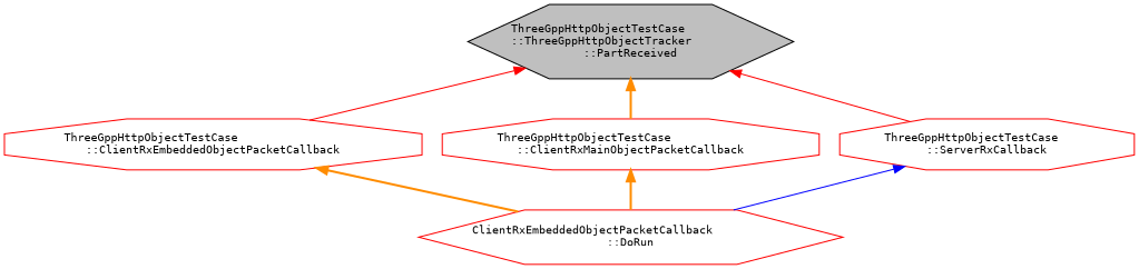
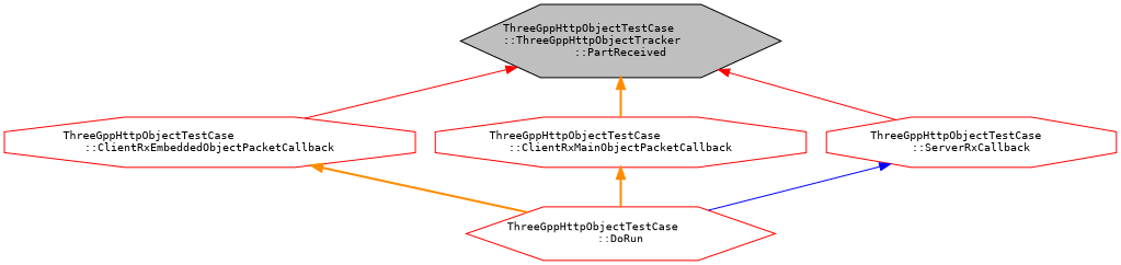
  digraph {
    rankdir=TB
    fontname="DejaVu Sans Mono"
    node [color=red fillcolor=white fontname="DejaVu Sans Mono" fontsize=10 shape=octagon style=filled]
    edge [color=darkorange dir=back fontname="DejaVu Sans Mono" fontsize=10 labelfontname=Helvetica labelfontsize=10 style=solid]
    n1 [color=black fillcolor=grey75 fontcolor=black height=0.2 label="ThreeGppHttpObjectTestCase\l::ThreeGppHttpObjectTracker\l::PartReceived" shape=hexagon width=0.4]
    n2 [height=0.2 label="ThreeGppHttpObjectTestCase\l::ClientRxEmbeddedObjectPacketCallback" width=0.4]
    n3 [height=0.2 label="ThreeGppHttpObjectTestCase\l::ClientRxMainObjectPacketCallback" width=0.4]
    n4 [height=0.2 label="ThreeGppHttpObjectTestCase\l::ServerRxCallback" width=0.4]
-   n5 [height=0.2 label="ClientRxEmbeddedObjectPacketCallback\l::DoRun" shape=hexagon width=0.4]
+   n5 [height=0.2 label="ThreeGppHttpObjectTestCase\l::DoRun" shape=hexagon width=0.4]
    n1 -> n2 [color=red]
    n1 -> n3 [style=bold]
    n1 -> n4 [color=red]
    n2 -> n5 [style=bold]
    n3 -> n5 [style=bold]
    n4 -> n5 [color=blue]
  }
